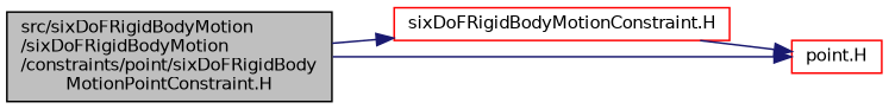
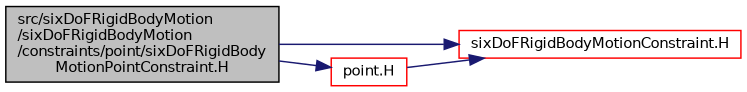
  digraph {
    rankdir=LR
    fontname="DejaVu Sans"
    node [color=red fontname="DejaVu Sans" fontsize=10 shape=record]
    edge [color=midnightblue fontname="DejaVu Sans" fontsize=10 labelfontname=Helvetica labelfontsize=10 style=solid]
    n1 [color=black fillcolor=grey75 fontcolor=black height=0.2 label="src/sixDoFRigidBodyMotion\l/sixDoFRigidBodyMotion\l/constraints/point/sixDoFRigidBody\lMotionPointConstraint.H" style=filled width=0.4]
    n2 [height=0.2 label="sixDoFRigidBodyMotionConstraint.H" width=0.4]
    n3 [height=0.2 label="point.H" width=0.4]
    n1 -> n2
    n1 -> n3
-   n2 -> n3
+   n3 -> n2
  }
